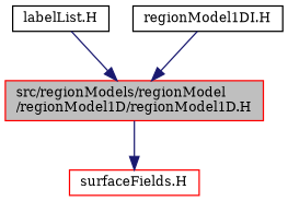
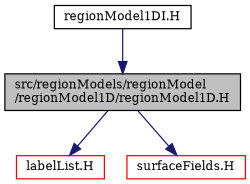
  digraph {
    fontname="DejaVu Serif"
    node [color=black fontname="DejaVu Serif" fontsize=10 shape=record]
    edge [color=midnightblue fontname="DejaVu Serif" fontsize=10 labelfontname=FreeSans labelfontsize=10 style=solid]
-   n1 [color=red fillcolor=grey75 fontcolor=black height=0.2 label="src/regionModels/regionModel\l/regionModel1D/regionModel1D.H" style=filled width=0.4]
-   n2 [height=0.2 label="labelList.H" width=0.4]
+   n1 [fillcolor=grey75 fontcolor=black height=0.2 label="src/regionModels/regionModel\l/regionModel1D/regionModel1D.H" style=filled width=0.4]
+   n2 [color=red height=0.2 label="labelList.H" width=0.4]
    n3 [color=red height=0.2 label="surfaceFields.H" width=0.4]
    n4 [height=0.2 label="regionModel1DI.H" width=0.4]
-   n2 -> n1
+   n1 -> n2
    n1 -> n3
    n4 -> n1
  }
